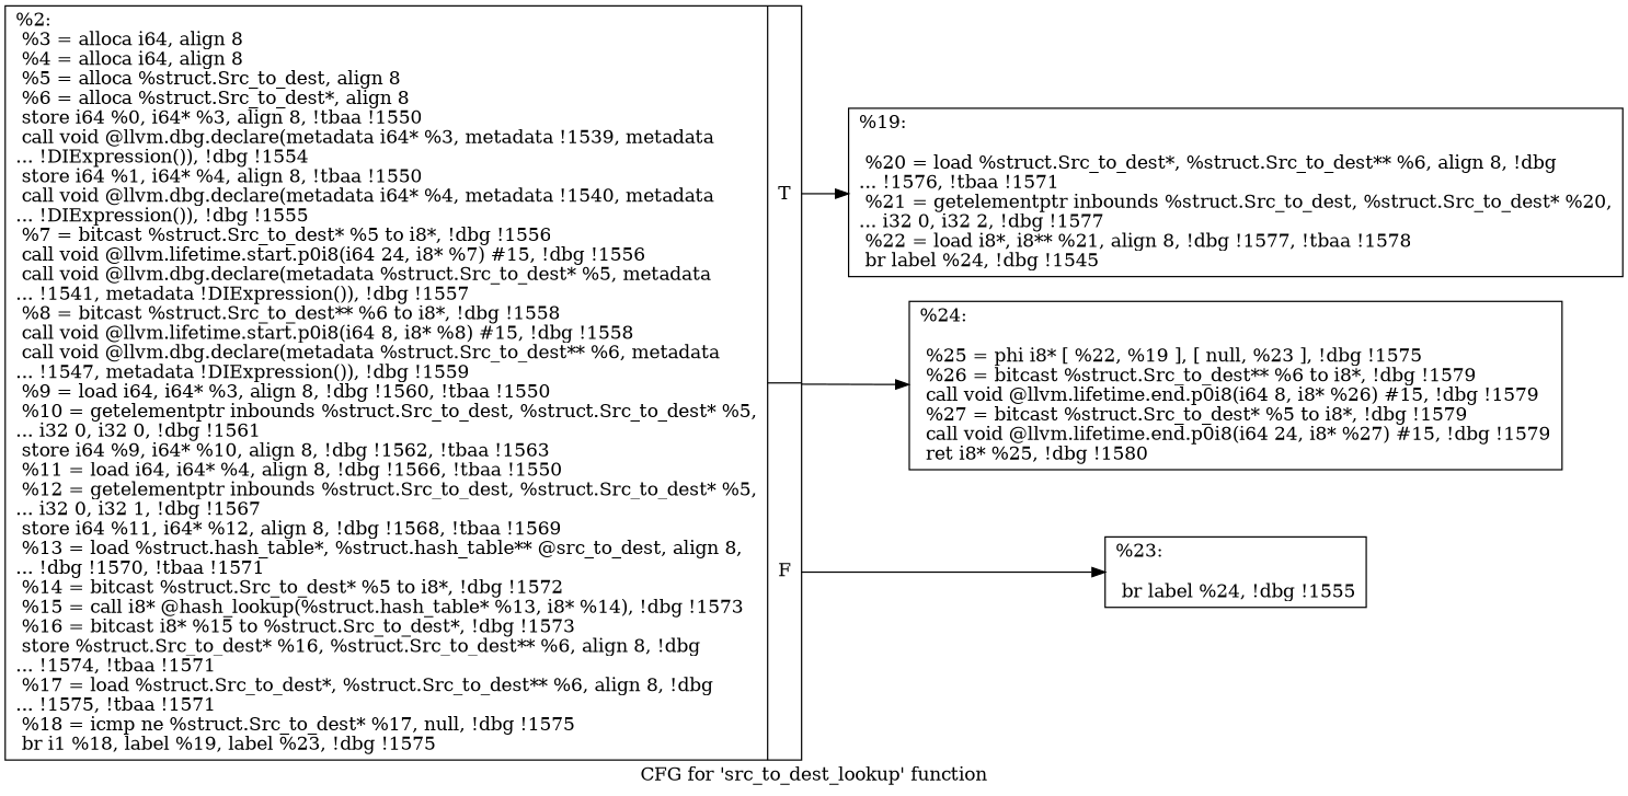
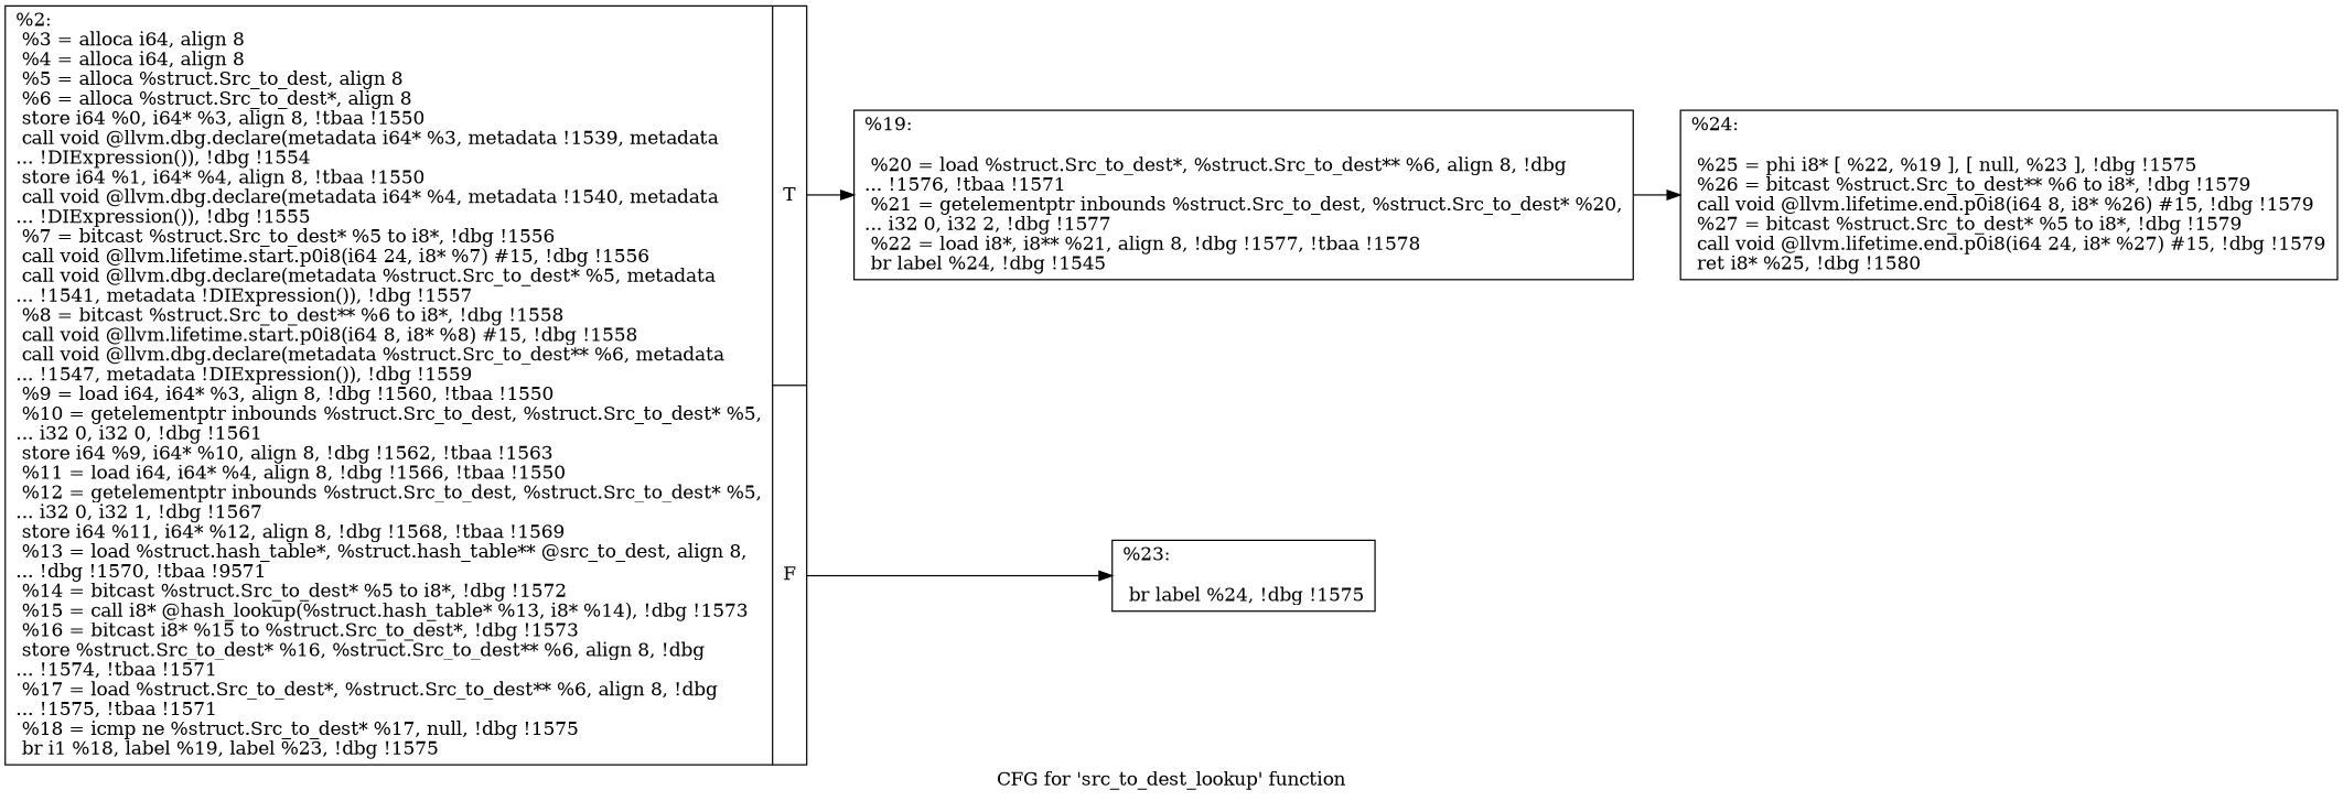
  digraph {
    fontname="DejaVu Serif"
    label="CFG for 'src_to_dest_lookup' function"
    rankdir=LR
    node [fontname="DejaVu Serif" shape=record]
    edge [fontname="DejaVu Serif"]
-   n1 [label="{%2:\l  %3 = alloca i64, align 8\l  %4 = alloca i64, align 8\l  %5 = alloca %struct.Src_to_dest, align 8\l  %6 = alloca %struct.Src_to_dest*, align 8\l  store i64 %0, i64* %3, align 8, !tbaa !1550\l  call void @llvm.dbg.declare(metadata i64* %3, metadata !1539, metadata\l... !DIExpression()), !dbg !1554\l  store i64 %1, i64* %4, align 8, !tbaa !1550\l  call void @llvm.dbg.declare(metadata i64* %4, metadata !1540, metadata\l... !DIExpression()), !dbg !1555\l  %7 = bitcast %struct.Src_to_dest* %5 to i8*, !dbg !1556\l  call void @llvm.lifetime.start.p0i8(i64 24, i8* %7) #15, !dbg !1556\l  call void @llvm.dbg.declare(metadata %struct.Src_to_dest* %5, metadata\l... !1541, metadata !DIExpression()), !dbg !1557\l  %8 = bitcast %struct.Src_to_dest** %6 to i8*, !dbg !1558\l  call void @llvm.lifetime.start.p0i8(i64 8, i8* %8) #15, !dbg !1558\l  call void @llvm.dbg.declare(metadata %struct.Src_to_dest** %6, metadata\l... !1547, metadata !DIExpression()), !dbg !1559\l  %9 = load i64, i64* %3, align 8, !dbg !1560, !tbaa !1550\l  %10 = getelementptr inbounds %struct.Src_to_dest, %struct.Src_to_dest* %5,\l... i32 0, i32 0, !dbg !1561\l  store i64 %9, i64* %10, align 8, !dbg !1562, !tbaa !1563\l  %11 = load i64, i64* %4, align 8, !dbg !1566, !tbaa !1550\l  %12 = getelementptr inbounds %struct.Src_to_dest, %struct.Src_to_dest* %5,\l... i32 0, i32 1, !dbg !1567\l  store i64 %11, i64* %12, align 8, !dbg !1568, !tbaa !1569\l  %13 = load %struct.hash_table*, %struct.hash_table** @src_to_dest, align 8,\l... !dbg !1570, !tbaa !1571\l  %14 = bitcast %struct.Src_to_dest* %5 to i8*, !dbg !1572\l  %15 = call i8* @hash_lookup(%struct.hash_table* %13, i8* %14), !dbg !1573\l  %16 = bitcast i8* %15 to %struct.Src_to_dest*, !dbg !1573\l  store %struct.Src_to_dest* %16, %struct.Src_to_dest** %6, align 8, !dbg\l... !1574, !tbaa !1571\l  %17 = load %struct.Src_to_dest*, %struct.Src_to_dest** %6, align 8, !dbg\l... !1575, !tbaa !1571\l  %18 = icmp ne %struct.Src_to_dest* %17, null, !dbg !1575\l  br i1 %18, label %19, label %23, !dbg !1575\l|{<s0>T|<s1>F}}"]
+   n1 [label="{%2:\l  %3 = alloca i64, align 8\l  %4 = alloca i64, align 8\l  %5 = alloca %struct.Src_to_dest, align 8\l  %6 = alloca %struct.Src_to_dest*, align 8\l  store i64 %0, i64* %3, align 8, !tbaa !1550\l  call void @llvm.dbg.declare(metadata i64* %3, metadata !1539, metadata\l... !DIExpression()), !dbg !1554\l  store i64 %1, i64* %4, align 8, !tbaa !1550\l  call void @llvm.dbg.declare(metadata i64* %4, metadata !1540, metadata\l... !DIExpression()), !dbg !1555\l  %7 = bitcast %struct.Src_to_dest* %5 to i8*, !dbg !1556\l  call void @llvm.lifetime.start.p0i8(i64 24, i8* %7) #15, !dbg !1556\l  call void @llvm.dbg.declare(metadata %struct.Src_to_dest* %5, metadata\l... !1541, metadata !DIExpression()), !dbg !1557\l  %8 = bitcast %struct.Src_to_dest** %6 to i8*, !dbg !1558\l  call void @llvm.lifetime.start.p0i8(i64 8, i8* %8) #15, !dbg !1558\l  call void @llvm.dbg.declare(metadata %struct.Src_to_dest** %6, metadata\l... !1547, metadata !DIExpression()), !dbg !1559\l  %9 = load i64, i64* %3, align 8, !dbg !1560, !tbaa !1550\l  %10 = getelementptr inbounds %struct.Src_to_dest, %struct.Src_to_dest* %5,\l... i32 0, i32 0, !dbg !1561\l  store i64 %9, i64* %10, align 8, !dbg !1562, !tbaa !1563\l  %11 = load i64, i64* %4, align 8, !dbg !1566, !tbaa !1550\l  %12 = getelementptr inbounds %struct.Src_to_dest, %struct.Src_to_dest* %5,\l... i32 0, i32 1, !dbg !1567\l  store i64 %11, i64* %12, align 8, !dbg !1568, !tbaa !1569\l  %13 = load %struct.hash_table*, %struct.hash_table** @src_to_dest, align 8,\l... !dbg !1570, !tbaa !9571\l  %14 = bitcast %struct.Src_to_dest* %5 to i8*, !dbg !1572\l  %15 = call i8* @hash_lookup(%struct.hash_table* %13, i8* %14), !dbg !1573\l  %16 = bitcast i8* %15 to %struct.Src_to_dest*, !dbg !1573\l  store %struct.Src_to_dest* %16, %struct.Src_to_dest** %6, align 8, !dbg\l... !1574, !tbaa !1571\l  %17 = load %struct.Src_to_dest*, %struct.Src_to_dest** %6, align 8, !dbg\l... !1575, !tbaa !1571\l  %18 = icmp ne %struct.Src_to_dest* %17, null, !dbg !1575\l  br i1 %18, label %19, label %23, !dbg !1575\l|{<s0>T|<s1>F}}"]
    n2 [label="{%19:\l\l  %20 = load %struct.Src_to_dest*, %struct.Src_to_dest** %6, align 8, !dbg\l... !1576, !tbaa !1571\l  %21 = getelementptr inbounds %struct.Src_to_dest, %struct.Src_to_dest* %20,\l... i32 0, i32 2, !dbg !1577\l  %22 = load i8*, i8** %21, align 8, !dbg !1577, !tbaa !1578\l  br label %24, !dbg !1545\l}"]
-   n3 [label="{%23:\l\l  br label %24, !dbg !1555\l}"]
+   n3 [label="{%23:\l\l  br label %24, !dbg !1575\l}"]
    n4 [label="{%24:\l\l  %25 = phi i8* [ %22, %19 ], [ null, %23 ], !dbg !1575\l  %26 = bitcast %struct.Src_to_dest** %6 to i8*, !dbg !1579\l  call void @llvm.lifetime.end.p0i8(i64 8, i8* %26) #15, !dbg !1579\l  %27 = bitcast %struct.Src_to_dest* %5 to i8*, !dbg !1579\l  call void @llvm.lifetime.end.p0i8(i64 24, i8* %27) #15, !dbg !1579\l  ret i8* %25, !dbg !1580\l}"]
    n1 -> n2 [tailport=s0]
    n1 -> n3 [tailport=s1]
-   n1 -> n4
+   n2 -> n4
  }
